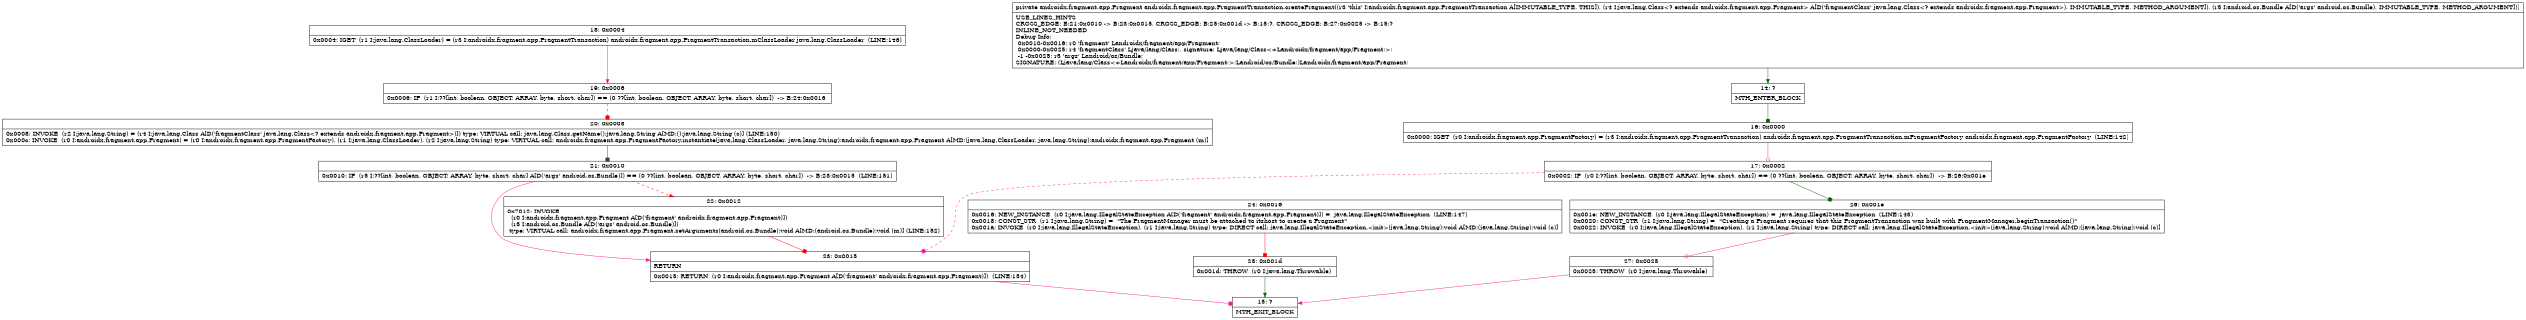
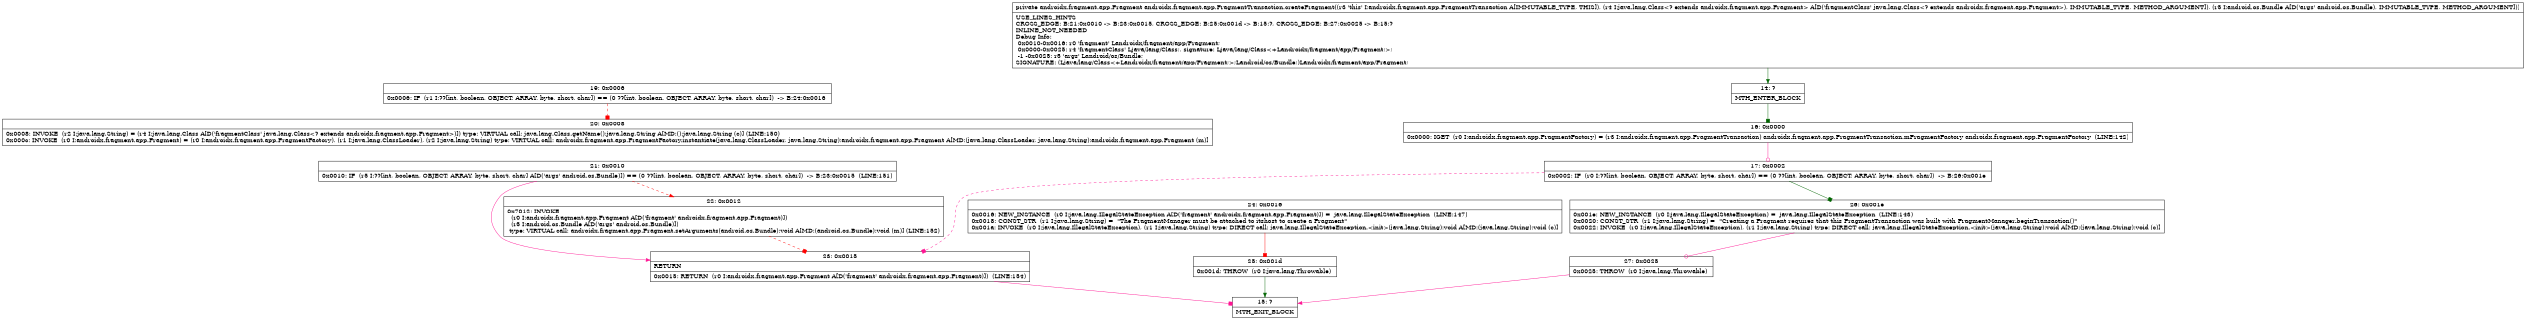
  digraph {
    node [shape=record]
    edge [arrowhead=box color=deeppink]
    n1 [label="{14\:\ ?|MTH_ENTER_BLOCK\l}"]
    n2 [label="{16\:\ 0x0000|0x0000: IGET  (r0 I:androidx.fragment.app.FragmentFactory) = (r3 I:androidx.fragment.app.FragmentTransaction) androidx.fragment.app.FragmentTransaction.mFragmentFactory androidx.fragment.app.FragmentFactory  (LINE:142)\l}"]
    n3 [label="{17\:\ 0x0002|0x0002: IF  (r0 I:??[int, boolean, OBJECT, ARRAY, byte, short, char]) == (0 ??[int, boolean, OBJECT, ARRAY, byte, short, char])  \-\> B:26:0x001e \l}"]
    n4 [label="{26\:\ 0x001e|0x001e: NEW_INSTANCE  (r0 I:java.lang.IllegalStateException) =  java.lang.IllegalStateException  (LINE:143)\l0x0020: CONST_STR  (r1 I:java.lang.String) =  \"Creating a Fragment requires that this FragmentTransaction was built with FragmentManager.beginTransaction()\" \l0x0022: INVOKE  (r0 I:java.lang.IllegalStateException), (r1 I:java.lang.String) type: DIRECT call: java.lang.IllegalStateException.\<init\>(java.lang.String):void A[MD:(java.lang.String):void (c)]\l}"]
    n5 [label="{23\:\ 0x0015|RETURN\l|0x0015: RETURN  (r0 I:androidx.fragment.app.Fragment A[D('fragment' androidx.fragment.app.Fragment)])  (LINE:154)\l}"]
-   n6 [label="{18\:\ 0x0004|0x0004: IGET  (r1 I:java.lang.ClassLoader) = (r3 I:androidx.fragment.app.FragmentTransaction) androidx.fragment.app.FragmentTransaction.mClassLoader java.lang.ClassLoader  (LINE:146)\l}"]
    n7 [label="{19\:\ 0x0006|0x0006: IF  (r1 I:??[int, boolean, OBJECT, ARRAY, byte, short, char]) == (0 ??[int, boolean, OBJECT, ARRAY, byte, short, char])  \-\> B:24:0x0016 \l}"]
    n8 [label="{27\:\ 0x0025|0x0025: THROW  (r0 I:java.lang.Throwable) \l}"]
    n9 [label="{20\:\ 0x0008|0x0008: INVOKE  (r2 I:java.lang.String) = (r4 I:java.lang.Class A[D('fragmentClass' java.lang.Class\<? extends androidx.fragment.app.Fragment\>)]) type: VIRTUAL call: java.lang.Class.getName():java.lang.String A[MD:():java.lang.String (c)] (LINE:150)\l0x000c: INVOKE  (r0 I:androidx.fragment.app.Fragment) = (r0 I:androidx.fragment.app.FragmentFactory), (r1 I:java.lang.ClassLoader), (r2 I:java.lang.String) type: VIRTUAL call: androidx.fragment.app.FragmentFactory.instantiate(java.lang.ClassLoader, java.lang.String):androidx.fragment.app.Fragment A[MD:(java.lang.ClassLoader, java.lang.String):androidx.fragment.app.Fragment (m)]\l}"]
    n10 [label="{21\:\ 0x0010|0x0010: IF  (r5 I:??[int, boolean, OBJECT, ARRAY, byte, short, char] A[D('args' android.os.Bundle)]) == (0 ??[int, boolean, OBJECT, ARRAY, byte, short, char])  \-\> B:23:0x0015  (LINE:151)\l}"]
    n11 [label="{24\:\ 0x0016|0x0016: NEW_INSTANCE  (r0 I:java.lang.IllegalStateException A[D('fragment' androidx.fragment.app.Fragment)]) =  java.lang.IllegalStateException  (LINE:147)\l0x0018: CONST_STR  (r1 I:java.lang.String) =  \"The FragmentManager must be attached to itshost to create a Fragment\" \l0x001a: INVOKE  (r0 I:java.lang.IllegalStateException), (r1 I:java.lang.String) type: DIRECT call: java.lang.IllegalStateException.\<init\>(java.lang.String):void A[MD:(java.lang.String):void (c)]\l}"]
    n12 [label="{25\:\ 0x001d|0x001d: THROW  (r0 I:java.lang.Throwable) \l}"]
    n13 [label="{22\:\ 0x0012|0x7012: INVOKE  \l  (r0 I:androidx.fragment.app.Fragment A[D('fragment' androidx.fragment.app.Fragment)])\l  (r5 I:android.os.Bundle A[D('args' android.os.Bundle)])\l type: VIRTUAL call: androidx.fragment.app.Fragment.setArguments(android.os.Bundle):void A[MD:(android.os.Bundle):void (m)] (LINE:152)\l}"]
    n14 [label="{15\:\ ?|MTH_EXIT_BLOCK\l}"]
    n15 [label="{private androidx.fragment.app.Fragment androidx.fragment.app.FragmentTransaction.createFragment((r3 'this' I:androidx.fragment.app.FragmentTransaction A[IMMUTABLE_TYPE, THIS]), (r4 I:java.lang.Class\<? extends androidx.fragment.app.Fragment\> A[D('fragmentClass' java.lang.Class\<? extends androidx.fragment.app.Fragment\>), IMMUTABLE_TYPE, METHOD_ARGUMENT]), (r5 I:android.os.Bundle A[D('args' android.os.Bundle), IMMUTABLE_TYPE, METHOD_ARGUMENT]))  | USE_LINES_HINTS\lCROSS_EDGE: B:21:0x0010 \-\> B:23:0x0015, CROSS_EDGE: B:25:0x001d \-\> B:15:?, CROSS_EDGE: B:27:0x0025 \-\> B:15:?\lINLINE_NOT_NEEDED\lDebug Info:\l  0x0010\-0x0016: r0 'fragment' Landroidx\/fragment\/app\/Fragment;\l  0x0000\-0x0025: r4 'fragmentClass' Ljava\/lang\/Class;, signature: Ljava\/lang\/Class\<+Landroidx\/fragment\/app\/Fragment;\>;\l  \-1 \-0x0025: r5 'args' Landroid\/os\/Bundle;\lSIGNATURE: (Ljava\/lang\/Class\<+Landroidx\/fragment\/app\/Fragment;\>;Landroid\/os\/Bundle;)Landroidx\/fragment\/app\/Fragment;\l}"]
    n1 -> n2 [color=darkgreen]
    n2 -> n3 [arrowhead=odot]
    n3 -> n4 [color=darkgreen]
    n3 -> n5 [style=dashed]
    n4 -> n8 [arrowhead=odot]
    n5 -> n14
-   n6 -> n7 [arrowhead=normal]
    n7 -> n9 [color=red style=dashed]
    n8 -> n14 [arrowhead=normal]
-   n9 -> n10 [color=darkgreen]
    n10 -> n5 [arrowhead=normal]
    n10 -> n13 [arrowhead=normal color=red style=dashed]
    n11 -> n12 [color=red]
    n12 -> n14 [arrowhead=normal color=darkgreen]
-   n13 -> n5 [color=red]
+   n13 -> n5 [color=red style=dashed]
    n15 -> n1 [arrowhead=normal color=darkgreen]
  }
